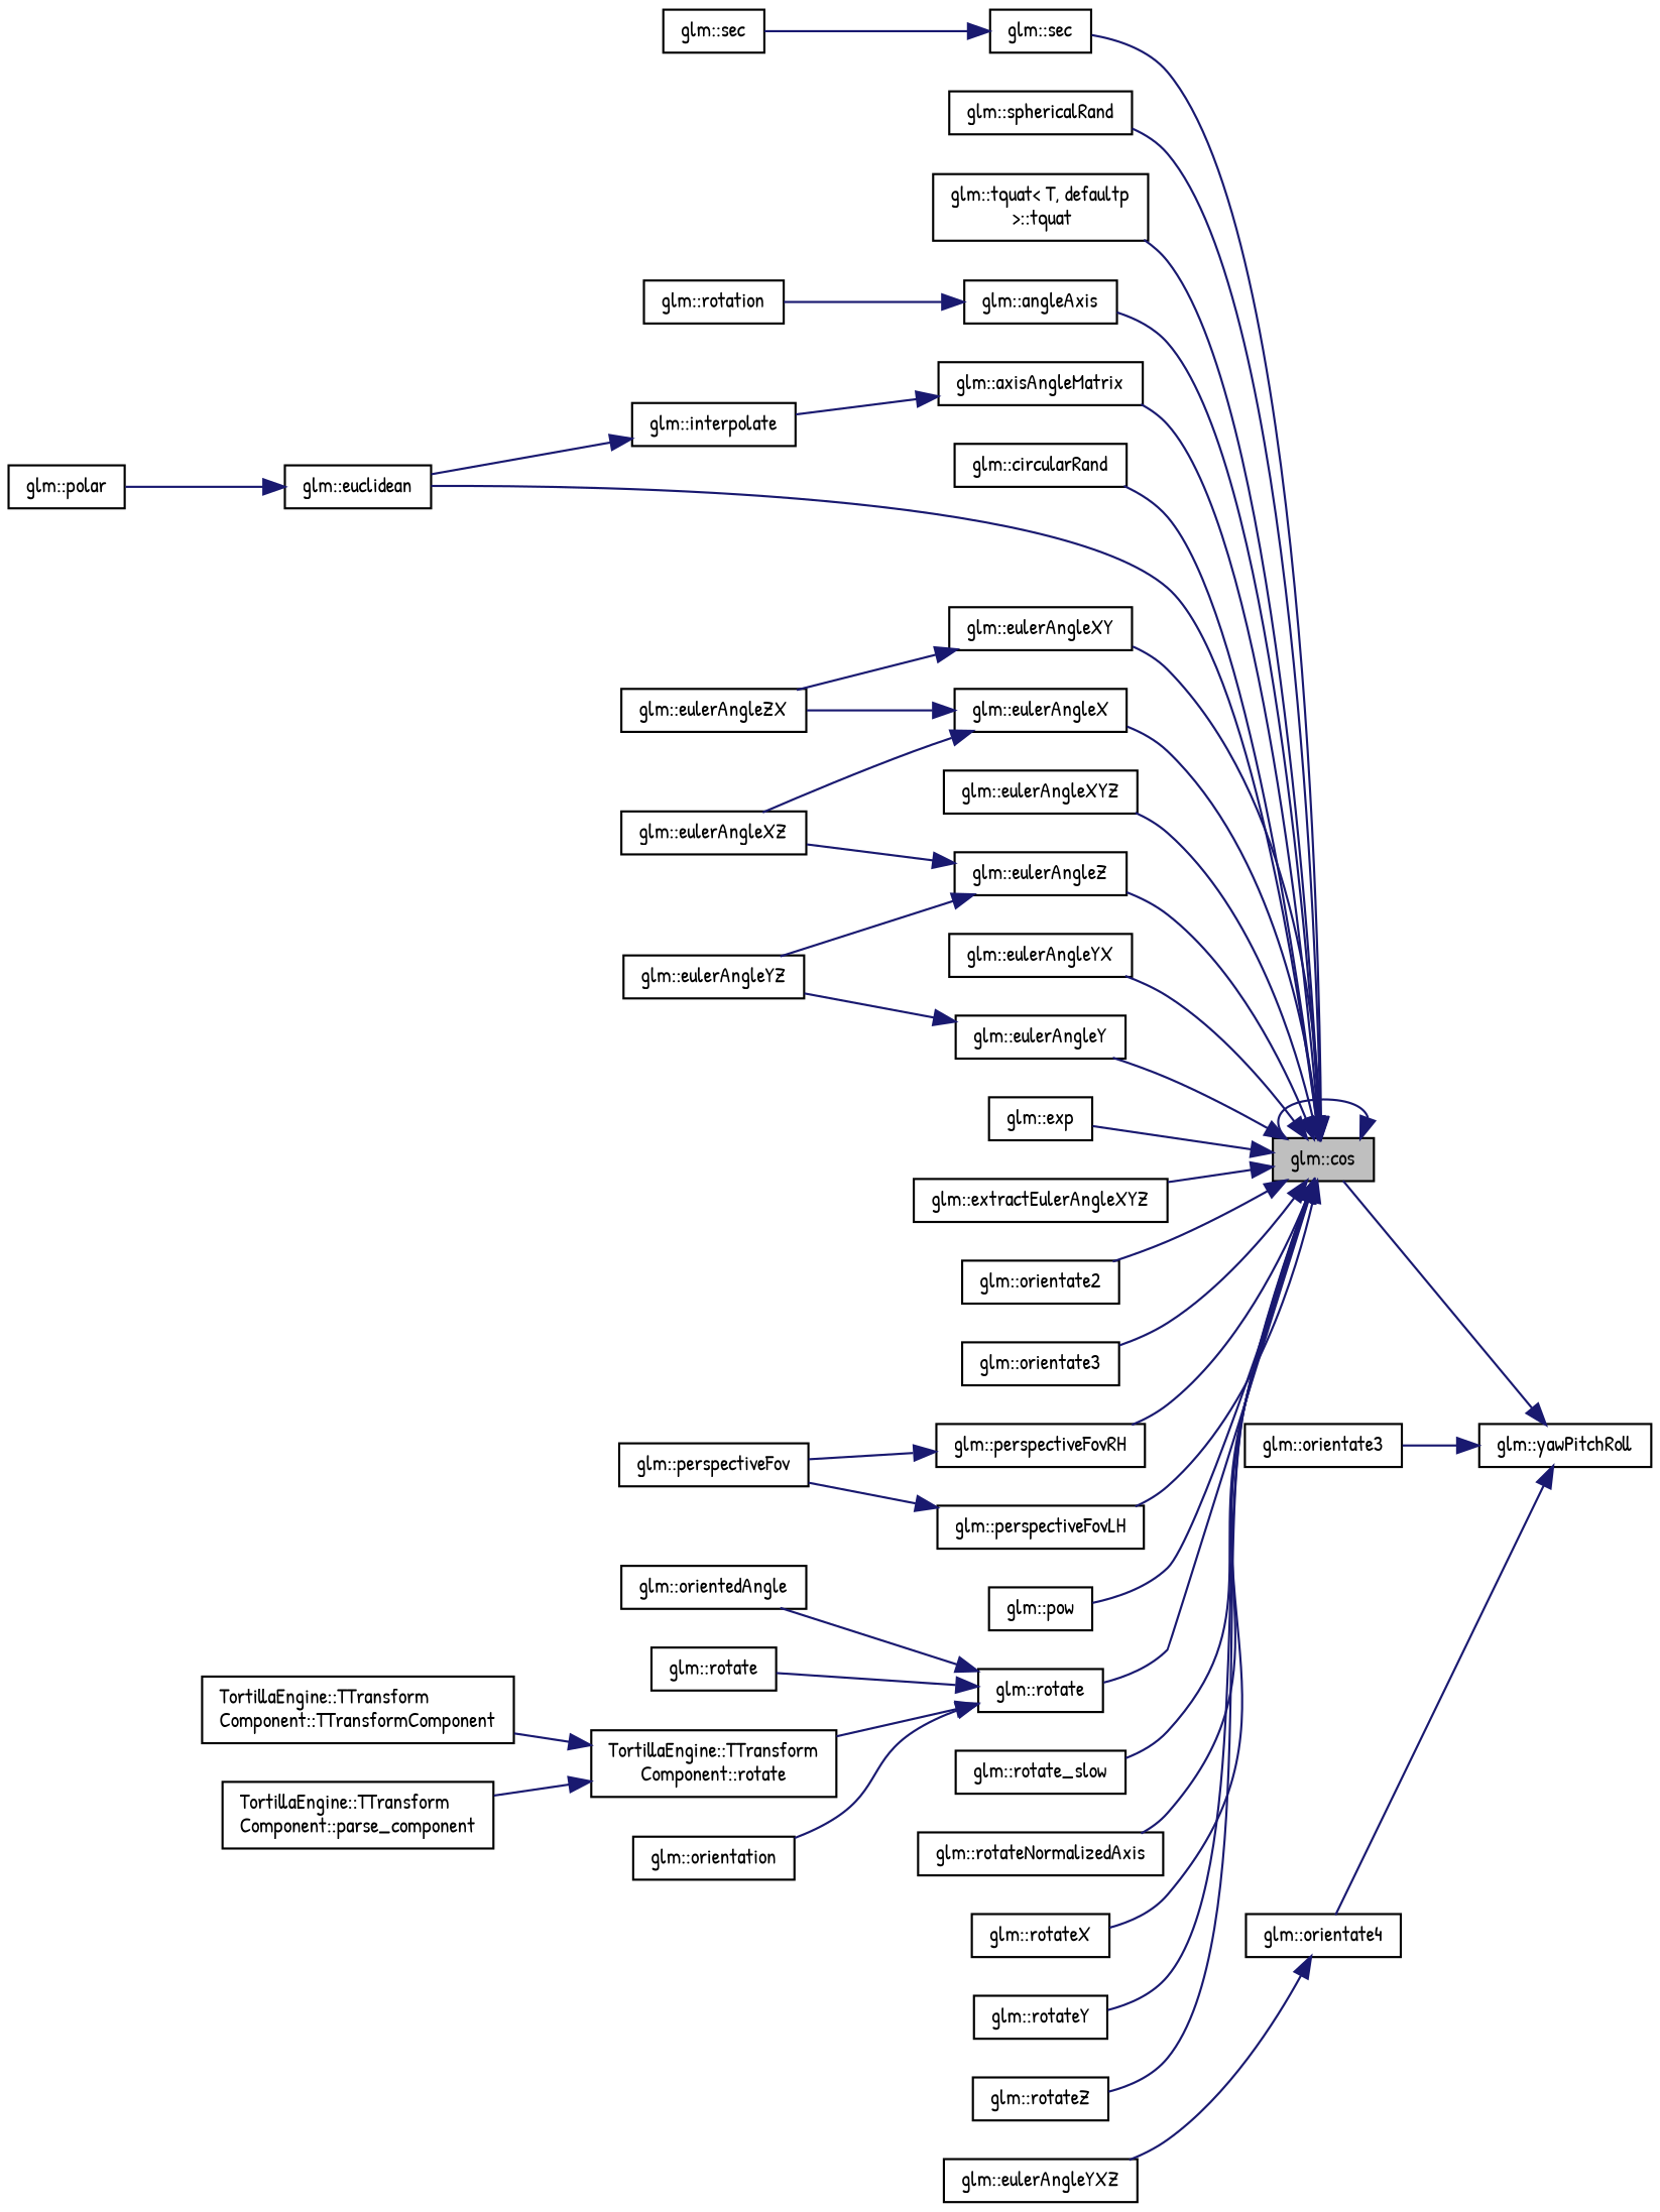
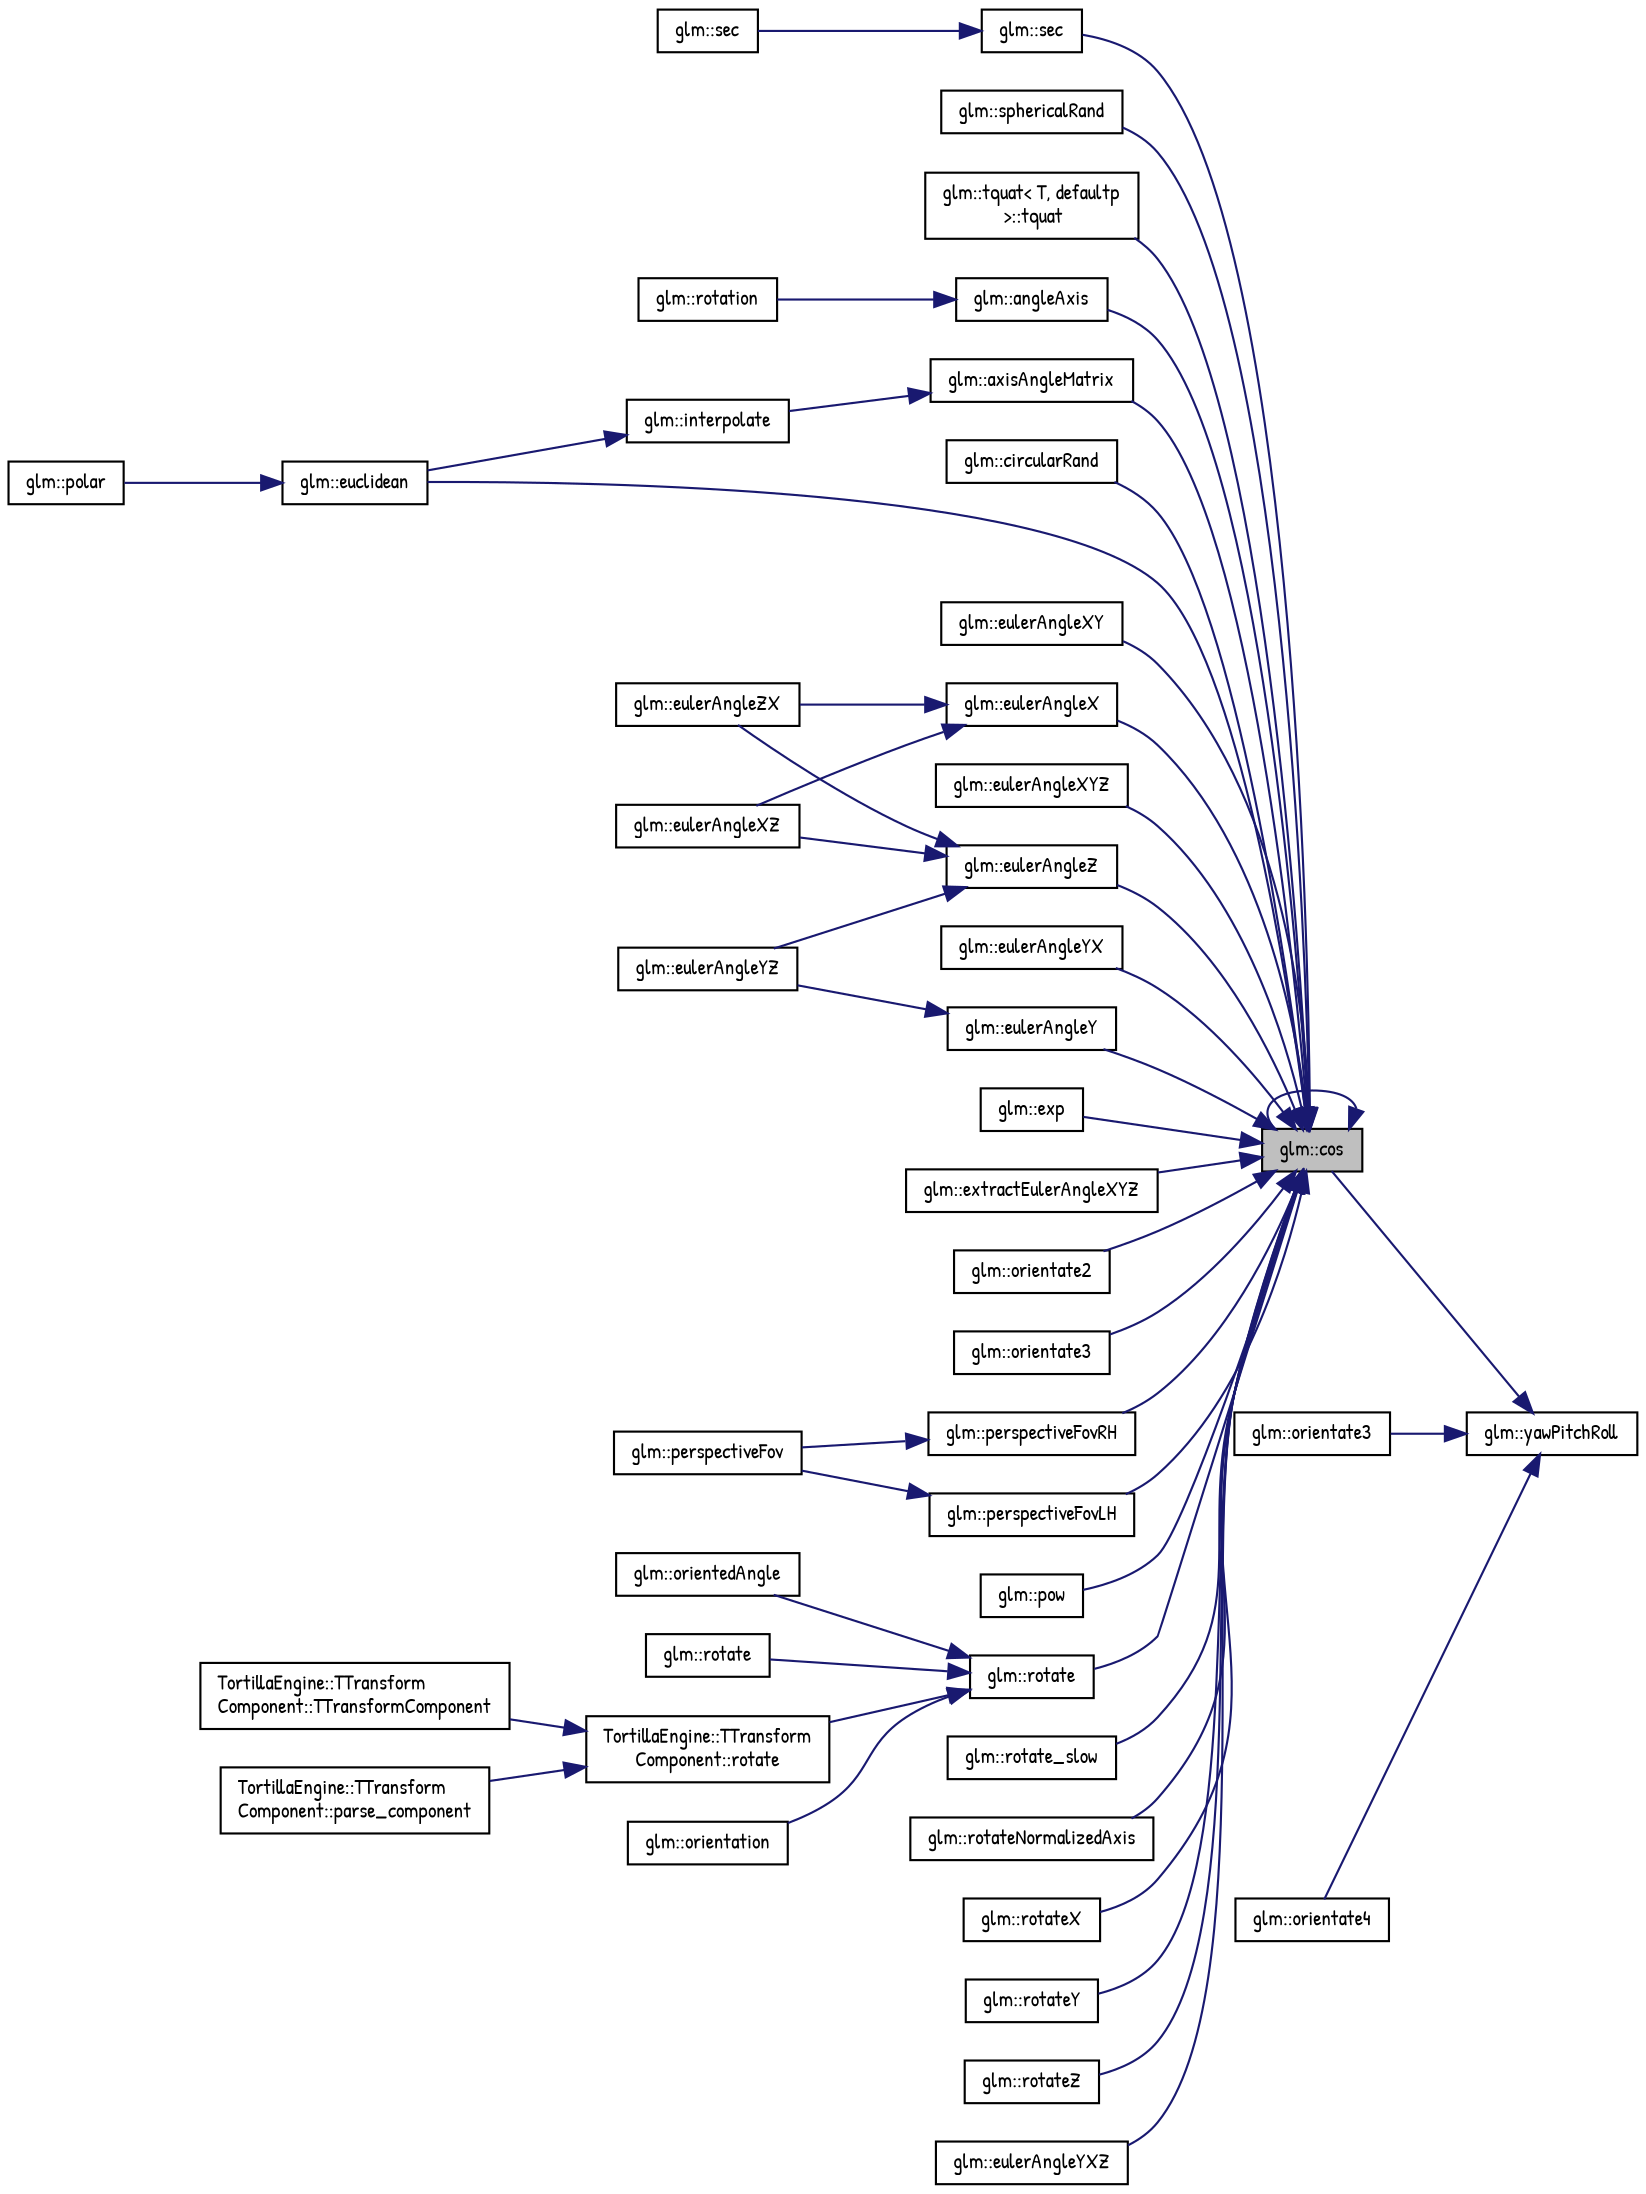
  digraph {
    fontname="Patrick Hand"
    rankdir=RL
    node [color=black fillcolor=white fontname="Patrick Hand" fontsize=10 shape=record style=filled]
    edge [color=midnightblue dir=back fontname="Patrick Hand" fontsize=10 labelfontname=Helvetica labelfontsize=10 style=solid]
    n1 [fillcolor=grey75 fontcolor=black height=0.2 label="glm::cos" width=0.4]
    n2 [height=0.2 label="glm::angleAxis" width=0.4]
    n3 [height=0.2 label="glm::axisAngleMatrix" width=0.4]
    n4 [height=0.2 label="glm::circularRand" width=0.4]
    n5 [height=0.2 label="glm::euclidean" width=0.4]
    n6 [height=0.2 label="glm::eulerAngleX" width=0.4]
    n7 [height=0.2 label="glm::eulerAngleXY" width=0.4]
    n8 [height=0.2 label="glm::eulerAngleXYZ" width=0.4]
    n9 [height=0.2 label="glm::eulerAngleY" width=0.4]
    n10 [height=0.2 label="glm::eulerAngleYX" width=0.4]
    n11 [height=0.2 label="glm::eulerAngleYXZ" width=0.4]
    n12 [height=0.2 label="glm::eulerAngleZ" width=0.4]
    n13 [height=0.2 label="glm::exp" width=0.4]
    n14 [height=0.2 label="glm::extractEulerAngleXYZ" width=0.4]
    n15 [height=0.2 label="glm::orientate2" width=0.4]
    n16 [height=0.2 label="glm::orientate3" width=0.4]
    n17 [height=0.2 label="glm::perspectiveFovLH" width=0.4]
    n18 [height=0.2 label="glm::perspectiveFovRH" width=0.4]
    n19 [height=0.2 label="glm::pow" width=0.4]
    n20 [height=0.2 label="glm::rotate" width=0.4]
    n21 [height=0.2 label="glm::rotate_slow" width=0.4]
    n22 [height=0.2 label="glm::rotateNormalizedAxis" width=0.4]
    n23 [height=0.2 label="glm::rotateX" width=0.4]
    n24 [height=0.2 label="glm::rotateY" width=0.4]
    n25 [height=0.2 label="glm::rotateZ" width=0.4]
    n26 [height=0.2 label="glm::sec" width=0.4]
    n27 [height=0.2 label="glm::sphericalRand" width=0.4]
    n28 [height=0.2 label="glm::tquat\< T, defaultp\l \>::tquat" width=0.4]
    n29 [height=0.2 label="glm::rotation" width=0.4]
    n30 [height=0.2 label="glm::interpolate" width=0.4]
    n31 [height=0.2 label="glm::polar" width=0.4]
    n32 [height=0.2 label="glm::eulerAngleXZ" width=0.4]
    n33 [height=0.2 label="glm::eulerAngleZX" width=0.4]
    n34 [height=0.2 label="glm::eulerAngleYZ" width=0.4]
    n35 [height=0.2 label="glm::perspectiveFov" width=0.4]
    n36 [height=0.2 label="glm::orientation" width=0.4]
    n37 [height=0.2 label="glm::orientedAngle" width=0.4]
    n38 [height=0.2 label="glm::rotate" width=0.4]
    n39 [height=0.2 label="TortillaEngine::TTransform\lComponent::rotate" width=0.4]
    n40 [height=0.2 label="glm::sec" width=0.4]
    n41 [height=0.2 label="glm::yawPitchRoll" width=0.4]
    n42 [height=0.2 label="glm::orientate3" width=0.4]
    n43 [height=0.2 label="glm::orientate4" width=0.4]
    n44 [height=0.2 label="TortillaEngine::TTransform\lComponent::parse_component" width=0.4]
    n45 [height=0.2 label="TortillaEngine::TTransform\lComponent::TTransformComponent" width=0.4]
    n1 -> n1
    n1 -> n2
    n1 -> n3
    n1 -> n4
    n1 -> n5
    n1 -> n6
    n1 -> n7
    n1 -> n8
    n1 -> n9
    n1 -> n10
-   n43 -> n11
+   n1 -> n11
    n1 -> n12
    n1 -> n13
    n1 -> n14
    n1 -> n15
    n1 -> n16
    n1 -> n17
    n1 -> n18
    n1 -> n19
    n1 -> n20
    n1 -> n21
    n1 -> n22
    n1 -> n23
    n1 -> n24
    n1 -> n25
    n1 -> n26
    n1 -> n27
    n1 -> n28
    n2 -> n29
    n3 -> n30
    n5 -> n31
    n6 -> n32
    n6 -> n33
    n9 -> n34
    n12 -> n32
-   n7 -> n33
+   n12 -> n33
    n12 -> n34
    n17 -> n35
    n18 -> n35
    n20 -> n36
    n20 -> n37
    n20 -> n38
    n20 -> n39
    n26 -> n40
    n30 -> n5
    n39 -> n44
    n39 -> n45
    n41 -> n1
    n41 -> n42
    n41 -> n43
  }
